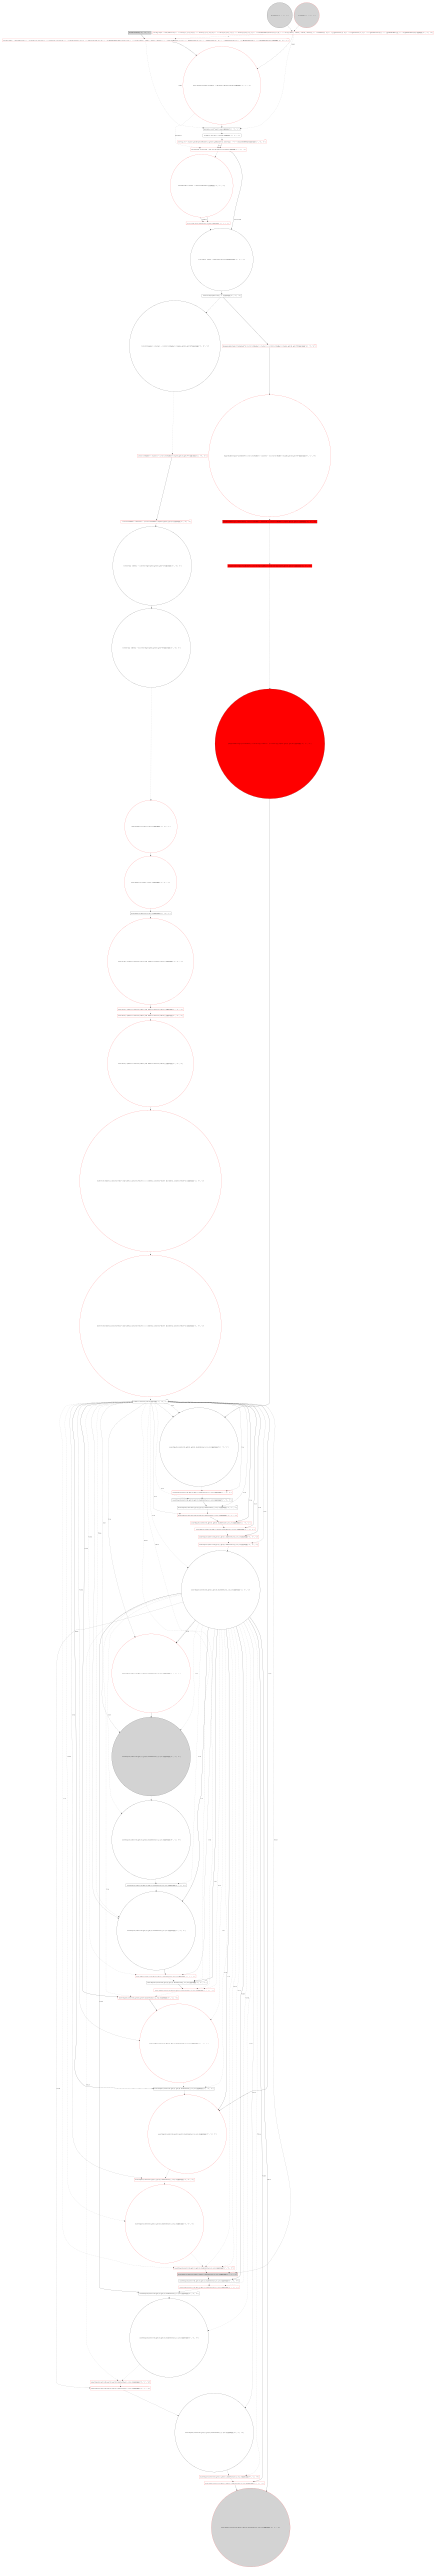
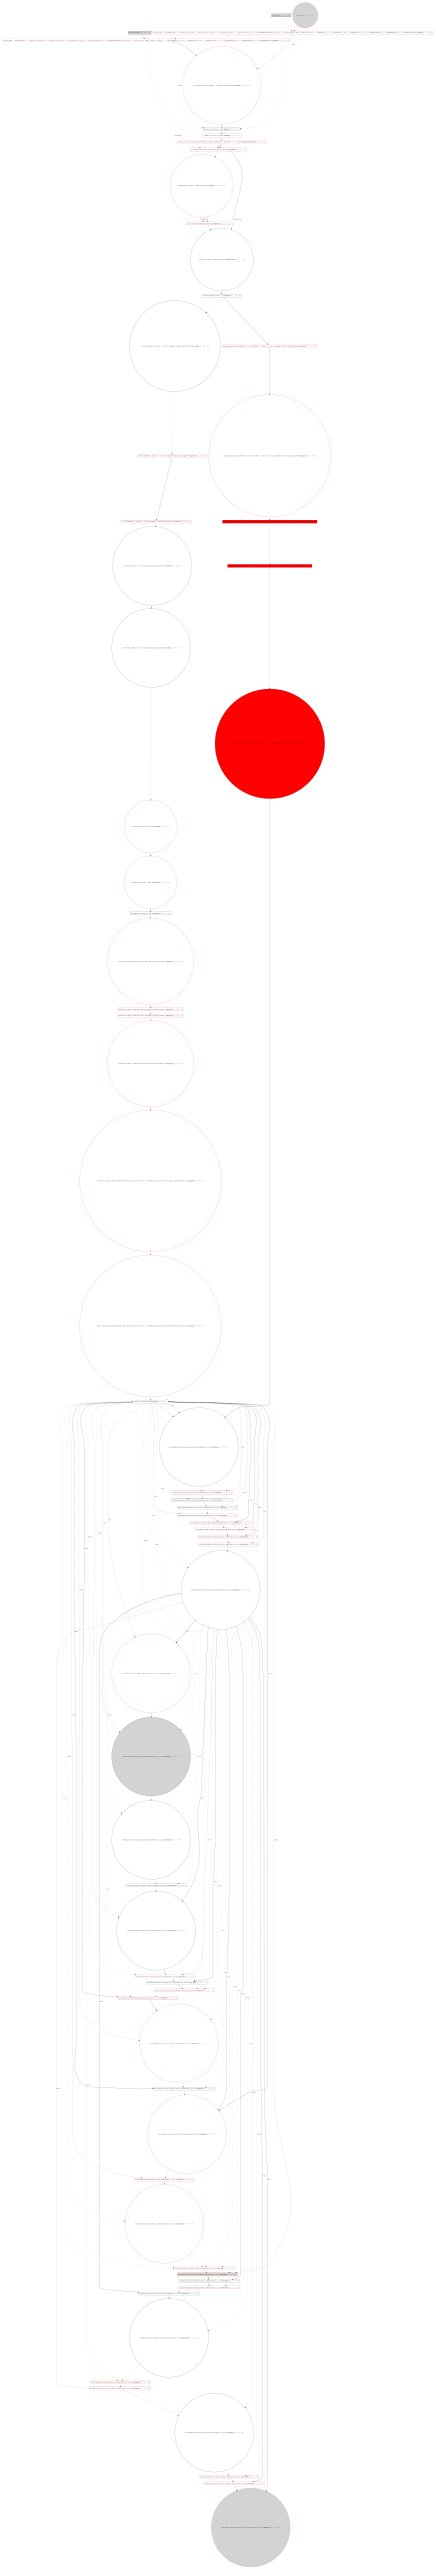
  digraph {
    fontname="Source Code Pro"
    node [color=red fillcolor=white fontname="Source Code Pro" shape=circle style=filled]
    edge [arrowhead=dot fontname="Source Code Pro" style=dotted]
    n1 [color=black label="List<String> labels2 = (List<String>)tuples.get(0).get(\"k\")@@@17@@@['1', '0', '1']"]
    n2 [label="assertEquals(cluster1.size(),2)@@@18@@@['1', '0', '1']"]
    n3 [label="assertEquals(cluster2.size(),2)@@@19@@@['1', '0', '1']"]
    n4 [label="assertTrue((labels2.contains(\"doc1\") && labels2.contains(\"doc2\")) || ((labels2.contains(\"doc3\") && labels2.contains(\"doc4\"))))@@@26@@@['1', '0', '1']"]
    n5 [color=black label="labels1.contains(\"doc1\")@@@27@@@['1', '0', '1']" shape=folder]
    n6 [label="assertEquals(centroids.get(1).get(1).doubleValue(),0.0,0.0)@@@35@@@['1', '1', '1']" shape=box]
    n7 [label="assertEquals(centroids.get(1).get(2).doubleValue(),0.0,0.0)@@@36@@@['1', '1', '1']" shape=box]
    n8 [color=black label="assertEquals(centroids.get(1).get(0).doubleValue(),1.0,0.0)@@@48@@@['1', '1', '1']" shape=box]
    n9 [label="assertEquals(centroids.get(1).get(1).doubleValue(),1.0,0.0)@@@49@@@['1', '1', '1']"]
    n10 [label="assertEquals(centroids.get(0).get(1).doubleValue(),1.0,0.0)@@@29@@@['1', '1', '1']" shape=folder]
    n11 [label="assertEquals(centroids.get(1).get(4).doubleValue(),0.0,0.0)@@@52@@@['1', '1', '1']" shape=folder]
    n12 [color=black label="assertEquals(centroids.get(0).get(0).doubleValue(),1.0,0.0)@@@28@@@['1', '1', '1']"]
    n13 [color=black label="assertEquals(centroids.get(0).get(2).doubleValue(),1.0,0.0)@@@30@@@['1', '1', '1']" shape=folder]
    n14 [label="assertEquals(centroids.get(1).get(4).doubleValue(),1.0,0.0)@@@38@@@['1', '1', '1']"]
    n15 [label="assertEquals(centroids.get(1).get(0).doubleValue(),0.0,0.0)@@@34@@@['1', '1', '1']" shape=folder]
    n16 [color=black fillcolor=lightgray label="assertEquals(centroids.get(1).get(5).doubleValue(),1.0,0.0)@@@39@@@['1', '1', '1']"]
    n17 [label="assertEquals(centroids.get(0).get(5).doubleValue(),1.0,0.0)@@@47@@@['1', '1', '1']"]
    n18 [label="assertEquals(centroids.get(0).get(5).doubleValue(),0.0,0.0)@@@33@@@['1', '1', '1']" shape=box]
    n19 [color=black label="assertEquals(centroids.get(0).get(0).doubleValue(),0.0,0.0)@@@42@@@['1', '1', '1']"]
    n20 [label="assertEquals(centroids.get(0).get(4).doubleValue(),1.0,0.0)@@@46@@@['1', '1', '1']" shape=folder]
    n21 [color=black label="assertEquals(centroids.get(0).get(3).doubleValue(),0.0,0.0)@@@31@@@['1', '1', '1']" shape=folder]
    n22 [label="assertEquals(centroids.get(0).get(3).doubleValue(),1.0,0.0)@@@45@@@['1', '1', '1']" shape=box]
    n23 [label="assertEquals(centroids.get(1).get(3).doubleValue(),0.0,0.0)@@@51@@@['1', '0', '1']"]
    n24 [fillcolor=lightgray label="assertEquals(centroids.get(1).get(5).doubleValue(),0.0,0.0)@@@53@@@['1', '1', '1']" shape=folder]
    n25 [label="assertEquals(centroids.get(0).get(4).doubleValue(),0.0,0.0)@@@32@@@['1', '1', '1']" shape=folder]
    n26 [label="assertEquals(centroids.get(1).get(2).doubleValue(),1.0,0.0)@@@50@@@['1', '0', '1']" shape=box]
    n27 [label="assertEquals(centroids.get(0).get(1).doubleValue(),0.0,0.0)@@@43@@@['1', '1', '1']" shape=folder]
    n28 [color=black label="assertEquals(centroids.get(0).get(2).doubleValue(),0.0,0.0)@@@44@@@['1', '1', '1']" shape=folder]
    n29 [color=black label="assertEquals(centroids.get(1).get(3).doubleValue(),1.0,0.0)@@@37@@@['1', '1', '1']"]
    n30 [label="ModifiableSolrParams paramsLoc = new ModifiableSolrParams()@@@4@@@['1', '1', '1']"]
    n31 [label="TupleStream solrStream = new SolrStream(url,paramsLoc)@@@8@@@['1', '1', '1']" shape=box]
    n32 [color=black label="paramsLoc.set(\"expr\",cexpr)@@@5@@@['1', '1', '1']" shape=box]
    n33 [label="StreamContext context = new StreamContext()@@@9@@@['1', '1', '1']"]
    n34 [color=black label="List<Tuple> tuples = getTuples(solrStream)@@@11@@@['1', '1', '1']"]
    n35 [color=black label="paramsLoc.set(\"qt\",\"/stream\")@@@6@@@['1', '1', '1']" shape=folder]
    n36 [color=black label="assertEquals(centroids.get(0).get(2).doubleValue(),1.0,0.0)@@@40@@@['0', '1', '0']"]
    n37 [color=black label="assertEquals(centroids.get(0).get(3).doubleValue(),0.0,0.0)@@@41@@@['0', '1', '0']" shape=box]
    n38 [color=black label="assertEquals(centroids.get(0).get(2).doubleValue(),0.0,0.0)@@@54@@@['0', '1', '0']" shape=box]
    n39 [label="assertEquals(centroids.get(1).get(1).doubleValue(),1.0,0.0)@@@59@@@['0', '1', '0']" shape=folder]
    n40 [color=black label="assertEquals(centroids.get(1).get(2).doubleValue(),1.0,0.0)@@@60@@@['0', '1', '0']"]
    n41 [color=black label="assertEquals(centroids.get(0).get(4).doubleValue(),1.0,0.0)@@@56@@@['0', '1', '0']" shape=folder]
    n42 [color=black label="assertEquals(centroids.get(0).get(5).doubleValue(),1.0,0.0)@@@57@@@['0', '1', '0']"]
    n43 [label="assertEquals(centroids.get(1).get(4).doubleValue(),0.0,0.0)@@@62@@@['0', '1', '0']" shape=box]
    n44 [fillcolor=lightgray label="assertEquals(centroids.get(1).get(5).doubleValue(),0.0,0.0)@@@63@@@['0', '1', '0']"]
    n45 [label="assertEquals(centroids.get(0).get(3).doubleValue(),1.0,0.0)@@@55@@@['0', '1', '0']" shape=folder]
    n46 [label="assertEquals(centroids.get(1).get(3).doubleValue(),0.0,0.0)@@@61@@@['0', '1', '0']" shape=box]
    n47 [label="assertEquals(centroids.get(1).get(0).doubleValue(),1.0,0.0)@@@58@@@['0', '1', '0']" shape=box]
    n48 [label="assertTrue(!(labels1.contains(\"doc2\") && labels2.contains(\"doc2\")))@@@22@@@['1', '0', '1']" shape=box]
    n49 [label="assertTrue(!(labels1.contains(\"doc3\") && labels2.contains(\"doc3\")))@@@23@@@['1', '0', '1']" shape=box]
    n50 [label="assertTrue(!(labels1.contains(\"doc4\") && labels2.contains(\"doc4\")))@@@24@@@['1', '0', '1']"]
    n51 [color=black fillcolor=red label="@SuppressWarnings({\"unchecked\"}) List<String> labels2 = (List<String>)tuples.get(0).get(\"k\")@@@25@@@['0', '1', '0']"]
    n52 [color=black label="assertEquals(centroids.size(),2)@@@20@@@['1', '0', '1']" shape=box]
    n53 [label="@SuppressWarnings({\"unchecked\"}) List<List<Number>> cluster2 = (List<List<Number>>)tuples.get(0).get(\"h\")@@@16@@@['0', '1', '0']"]
    n54 [color=black fillcolor=red label="@SuppressWarnings({\"unchecked\"}) List<List<Number>> centroids = (List<List<Number>>)tuples.get(0).get(\"i\")@@@19@@@['0', '1', '0']" shape=box]
    n55 [fillcolor=red label="@SuppressWarnings({\"unchecked\"}) List<String> labels1 = (List<String>)tuples.get(0).get(\"j\")@@@22@@@['0', '1', '0']" shape=box]
-   n56 [color=black fillcolor=lightgray label="testKmeans['0', '1', '0']"]
+   n56 [color=black fillcolor=lightgray label="testKmeans['0', '1', '0']" shape=folder]
    n57 [label="String cexpr = \"let(echo=true,\" + \" a=array(1,1,1,0,0,0),\" + \" b=array(1,1,1,0,0,0),\" + \" c=array(0,0,0,1,1,1),\" + \" d=array(0,0,0,1,1,1),\" + \" e=setRowLabels(matrix(a,b,c,d), \" + \" array(\"doc1\", \"doc2\", \"doc3\", \"doc4\")),\" + \" f=kmeans(e, 2),\" + \" g=getCluster(f, 0),\" + \" h=getCluster(f, 1),\" + \" i=getCentroids(f),\" + \" j=getRowLabels(g),\" + \" k=getRowLabels(h))\"@@@3@@@['1', '1', '0']" shape=box]
    n58 [label="String cexpr = \"let(echo=true,\" + \" a=array(1,1,1,0,0,0),\" + \" b=array(1,1,1,0,0,0),\" + \" c=array(0,0,0,1,1,1),\" + \" d=array(0,0,0,1,1,1),\" + \" e=setRowLabels(matrix(a,b,c,d), \" + \" array(\"doc1\", \"doc2\", \"doc3\", \"doc4\")),\" + \" f=multiKmeans(e, 2, 5),\" + \" g=getCluster(f, 0),\" + \" h=getCluster(f, 1),\" + \" i=getCentroids(f),\" + \" j=getRowLabels(g),\" + \" k=getRowLabels(h))\"@@@3@@@['0', '0', '1']" shape=folder]
    n59 [label="solrStream.setStreamContext(context)@@@10@@@['1', '1', '1']" shape=folder]
    n60 [color=black fillcolor=lightgray label="testMultiKmeans['0', '0', '1']" shape=box]
    n61 [color=black label="assertTrue(tuples.size() == 1)@@@12@@@['1', '1', '1']" shape=box]
    n62 [label="@SuppressWarnings({\"unchecked\"}) List<List<Number>> cluster1 = (List<List<Number>>)tuples.get(0).get(\"g\")@@@13@@@['0', '1', '0']" shape=folder]
    n63 [color=black label="List<List<Number>> cluster1 = (List<List<Number>>)tuples.get(0).get(\"g\")@@@13@@@['1', '0', '1']"]
    n64 [label="List<List<Number>> cluster2 = (List<List<Number>>)tuples.get(0).get(\"h\")@@@14@@@['1', '0', '1']" shape=box]
    n65 [label="assertTrue(!(labels1.contains(\"doc1\") && labels2.contains(\"doc1\")))@@@21@@@['1', '0', '1']"]
    n66 [label="String url = cluster.getJettySolrRunners().get(0).getBaseUrl().toString() + \"/\" + COLLECTIONORALIAS@@@7@@@['1', '1', '1']" shape=folder]
    n67 [label="List<List<Number>> centroids = (List<List<Number>>)tuples.get(0).get(\"i\")@@@15@@@['1', '0', '1']" shape=folder]
    n68 [color=black label="List<String> labels1 = (List<String>)tuples.get(0).get(\"j\")@@@16@@@['1', '0', '1']"]
    n69 [label="assertTrue((labels1.contains(\"doc1\") && labels1.contains(\"doc2\")) || ((labels1.contains(\"doc3\") && labels1.contains(\"doc4\"))))@@@25@@@['1', '0', '1']"]
    n70 [fillcolor=lightgray label="testKmeans['1', '0', '0']"]
    n1 -> n2
    n2 -> n3 [arrowhead=diamond style=solid]
    n3 -> n52 [arrowhead=normal style=dashed]
    n4 -> n5 [arrowhead=normal]
    n5 -> n6 [arrowhead=normal label=true style=solid]
    n5 -> n7 [arrowhead=normal label=true style=dashed]
    n5 -> n8 [arrowhead=diamond label=false style=solid]
    n5 -> n9 [arrowhead=diamond label=false style=solid]
    n5 -> n10 [label=true style=dashed]
    n5 -> n11 [label=false]
    n5 -> n12 [label=true style=dashed]
    n5 -> n12 [arrowhead=diamond style=dashed]
    n5 -> n13 [arrowhead=normal label=true]
    n5 -> n14 [arrowhead=diamond label=true style=dashed]
    n5 -> n15 [arrowhead=normal label=true style=solid]
    n5 -> n16 [arrowhead=diamond label=true style=dashed]
    n5 -> n17 [label=false style=dashed]
    n5 -> n18 [arrowhead=diamond label=true style=solid]
    n5 -> n19 [arrowhead=normal label=false]
    n5 -> n19 [arrowhead=normal style=dashed]
    n5 -> n20 [arrowhead=diamond label=false style=solid]
    n5 -> n21 [arrowhead=diamond label=true style=dashed]
    n5 -> n22 [arrowhead=normal label=false]
    n5 -> n23 [arrowhead=diamond label=false]
    n5 -> n24 [arrowhead=normal label=false style=dashed]
    n5 -> n25 [label=true style=dashed]
    n5 -> n26 [label=false style=dashed]
    n5 -> n27 [arrowhead=normal label=false]
    n5 -> n28 [arrowhead=normal label=false]
    n5 -> n29 [arrowhead=diamond label=true]
    n6 -> n7
    n7 -> n29 [style=dashed]
    n8 -> n9 [arrowhead=normal style=dashed]
    n9 -> n26 [arrowhead=normal style=dashed]
    n10 -> n13
    n11 -> n24 [style=dashed]
    n12 -> n10 [arrowhead=normal]
    n13 -> n21 [arrowhead=normal style=solid]
    n14 -> n16 [style=solid]
    n15 -> n6 [arrowhead=diamond]
    n16 -> n36 [arrowhead=normal]
    n17 -> n8 [arrowhead=normal]
    n18 -> n15 [arrowhead=diamond style=dashed]
    n19 -> n27 [arrowhead=normal style=solid]
    n20 -> n17 [arrowhead=diamond style=solid]
    n21 -> n25 [arrowhead=normal style=dashed]
    n22 -> n20 [arrowhead=normal]
    n23 -> n11 [arrowhead=normal]
    n24 -> n38 [arrowhead=diamond style=solid]
    n25 -> n18 [arrowhead=diamond style=solid]
    n26 -> n23 [arrowhead=normal]
    n27 -> n28 [arrowhead=diamond]
    n28 -> n22 [style=solid]
    n29 -> n8 [label=true]
    n29 -> n9 [arrowhead=normal label=true style=solid]
    n29 -> n11
    n29 -> n11 [arrowhead=diamond label=false]
    n29 -> n14 [label=true style=solid]
    n29 -> n14 [arrowhead=normal]
    n29 -> n16 [arrowhead=normal label=true]
    n29 -> n17 [label=true]
    n29 -> n19 [label=true style=solid]
    n29 -> n20 [label=true]
    n29 -> n22 [label=true]
    n29 -> n24 [arrowhead=diamond label=false]
    n29 -> n27 [label=true style=dashed]
    n29 -> n28 [label=true style=solid]
    n29 -> n36 [arrowhead=diamond label=true]
    n29 -> n37 [label=true]
    n29 -> n38 [label=false style=solid]
    n29 -> n39 [arrowhead=normal label=false style=dashed]
    n29 -> n40 [arrowhead=diamond label=false style=dashed]
    n29 -> n41 [arrowhead=normal label=false style=solid]
    n29 -> n42 [arrowhead=diamond label=false]
    n29 -> n43 [label=false style=solid]
    n29 -> n44 [label=false style=solid]
    n29 -> n45 [label=false]
    n29 -> n46 [arrowhead=diamond label=false]
    n29 -> n47 [arrowhead=diamond label=false]
    n30 -> n31 [arrowhead=diamond label=paramsLoc]
    n30 -> n32 [arrowhead=normal style=dashed]
    n31 -> n33 [arrowhead=normal style=dashed]
    n31 -> n34 [arrowhead=normal label=solrStream style=solid]
    n32 -> n35 [style=dashed]
    n33 -> n59 [arrowhead=diamond label=context style=solid]
    n33 -> n59 [style=solid]
    n34 -> n61 [style=solid]
    n35 -> n66 [arrowhead=normal style=dashed]
    n36 -> n37 [arrowhead=diamond]
    n37 -> n19
    n38 -> n45 [arrowhead=diamond]
    n39 -> n40 [arrowhead=normal style=dashed]
    n40 -> n46 [arrowhead=normal style=dashed]
    n41 -> n42 [arrowhead=diamond]
    n42 -> n47
    n43 -> n44 [arrowhead=diamond style=solid]
    n45 -> n41 [arrowhead=normal style=dashed]
    n46 -> n43 [style=dashed]
    n47 -> n39 [style=dashed]
    n48 -> n49 [arrowhead=normal]
    n49 -> n50 [arrowhead=normal]
    n50 -> n69 [style=solid]
    n51 -> n12 [style=solid]
    n52 -> n65 [style=dashed]
    n53 -> n54 [arrowhead=normal]
    n54 -> n55 [style=dashed]
    n55 -> n51 [style=dashed]
    n56 -> n57 [style=dashed]
    n57 -> n30 [style=dashed]
    n57 -> n32 [arrowhead=diamond label=cexpr]
    n57 -> n58 [label=0]
    n58 -> n30 [arrowhead=normal style=solid]
    n58 -> n32 [label=cexpr]
    n59 -> n34 [arrowhead=diamond]
    n60 -> n58 [arrowhead=diamond style=solid]
    n61 -> n62 [arrowhead=diamond style=solid]
    n61 -> n63 [arrowhead=diamond style=dashed]
    n62 -> n53 [arrowhead=normal style=solid]
    n63 -> n64 [arrowhead=diamond]
    n64 -> n67 [style=solid]
    n65 -> n48 [arrowhead=diamond style=solid]
    n66 -> n31 [arrowhead=diamond style=solid]
    n66 -> n31 [arrowhead=normal label=url style=dashed]
    n67 -> n68 [arrowhead=diamond style=dashed]
    n68 -> n1 [arrowhead=normal style=solid]
    n69 -> n4 [arrowhead=diamond style=dashed]
    n70 -> n57 [arrowhead=diamond style=dashed]
  }
